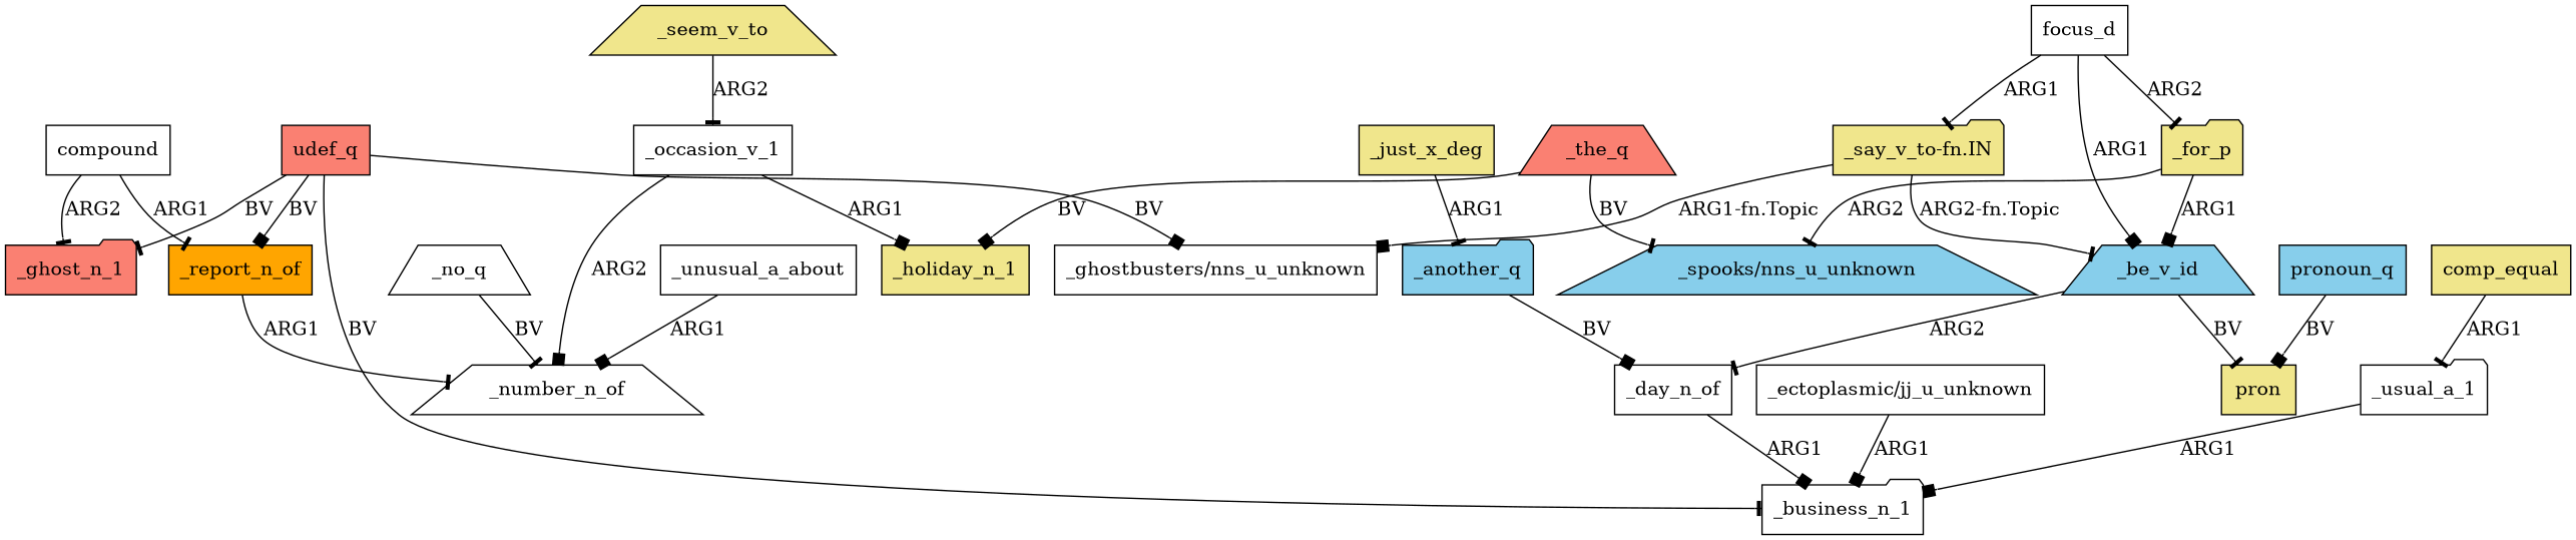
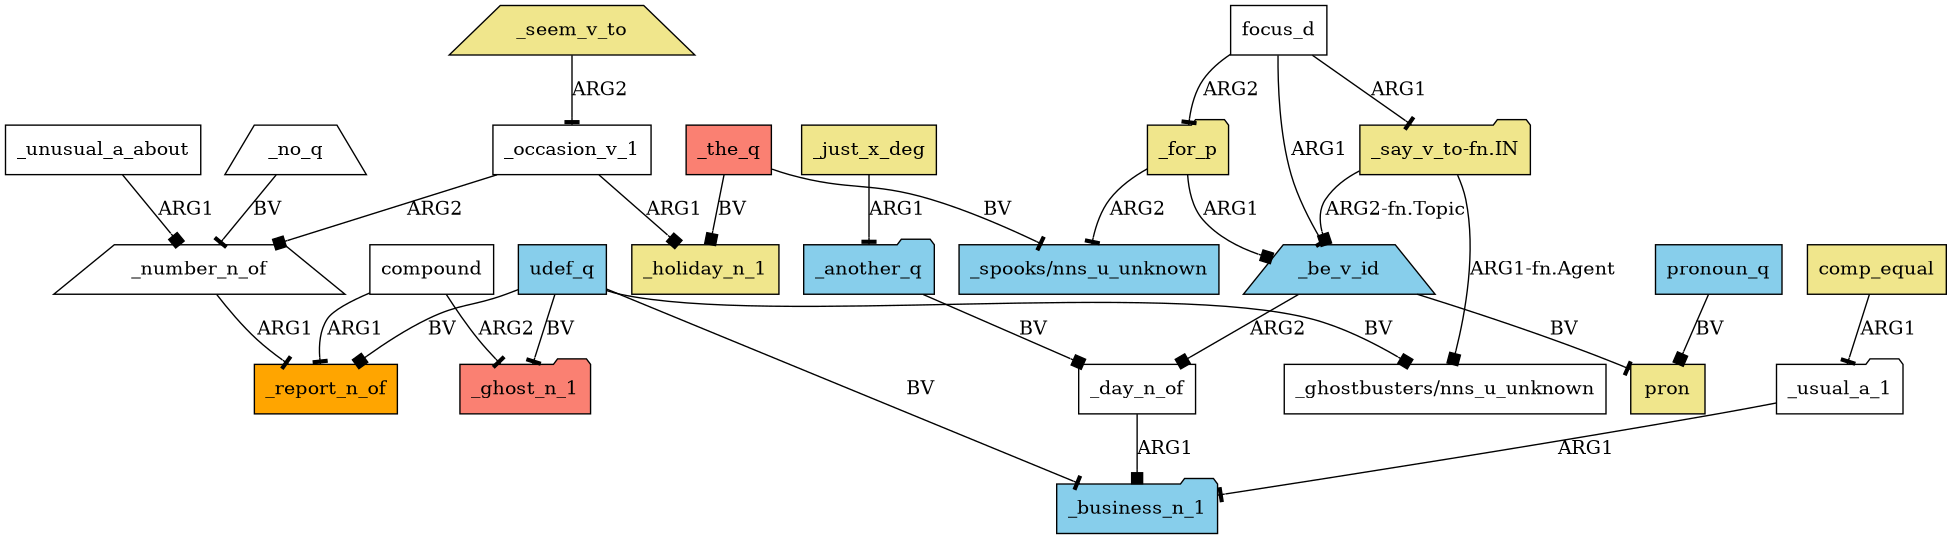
  digraph {
    node [fillcolor=white shape=box style=filled]
    edge [arrowhead=tee]
    _ghost_n_1 [fillcolor=salmon shape=folder]
    compound
    _report_n_of [fillcolor=orange]
-   _business_n_1 [shape=folder]
+   _business_n_1 [fillcolor=skyblue shape=folder]
    _day_n_of
    _just_x_deg [fillcolor=khaki]
    _another_q [fillcolor=skyblue shape=folder]
    _holiday_n_1 [fillcolor=khaki]
    _occasion_v_1
    _number_n_of [shape=trapezium]
    _be_v_id [fillcolor=skyblue shape=trapezium]
    pron [fillcolor=khaki]
    _no_q [shape=trapezium]
-   udef_q [fillcolor=salmon]
+   udef_q [fillcolor=skyblue]
    "_ghostbusters/nns_u_unknown"
-   _the_q [fillcolor=salmon shape=trapezium]
-   "_spooks/nns_u_unknown" [fillcolor=skyblue shape=trapezium]
-   "_ectoplasmic/jj_u_unknown"
+   _the_q [fillcolor=salmon]
+   "_spooks/nns_u_unknown" [fillcolor=skyblue]
    focus_d
    _for_p [fillcolor=khaki shape=folder]
    "_say_v_to-fn.IN" [fillcolor=khaki shape=folder]
    pronoun_q [fillcolor=skyblue]
    _usual_a_1 [shape=folder]
    _seem_v_to [fillcolor=khaki shape=trapezium]
    comp_equal [fillcolor=khaki]
    _unusual_a_about
    compound -> _ghost_n_1 [label=ARG2]
    compound -> _report_n_of [label=ARG1]
    _day_n_of -> _business_n_1 [arrowhead=box label=ARG1]
    _just_x_deg -> _another_q [label=ARG1]
    _another_q -> _day_n_of [arrowhead=box label=BV]
    _occasion_v_1 -> _holiday_n_1 [arrowhead=box label=ARG1]
    _occasion_v_1 -> _number_n_of [arrowhead=box label=ARG2]
-   _report_n_of -> _number_n_of [label=ARG1]
-   _be_v_id -> _day_n_of [label=ARG2]
+   _number_n_of -> _report_n_of [label=ARG1]
+   _be_v_id -> _day_n_of [arrowhead=box label=ARG2]
    _be_v_id -> pron [label=BV]
    _no_q -> _number_n_of [label=BV]
    udef_q -> _ghost_n_1 [label=BV]
    udef_q -> _report_n_of [arrowhead=box label=BV]
    udef_q -> _business_n_1 [label=BV]
    udef_q -> "_ghostbusters/nns_u_unknown" [arrowhead=box label=BV]
    _the_q -> _holiday_n_1 [arrowhead=box label=BV]
    _the_q -> "_spooks/nns_u_unknown" [label=BV]
-   "_ectoplasmic/jj_u_unknown" -> _business_n_1 [arrowhead=box label=ARG1]
-   focus_d -> _be_v_id [arrowhead=box label=ARG1]
+   focus_d -> _be_v_id [label=ARG1]
    focus_d -> _for_p [label=ARG2]
    focus_d -> "_say_v_to-fn.IN" [label=ARG1]
    _for_p -> _be_v_id [arrowhead=box label=ARG1]
    _for_p -> "_spooks/nns_u_unknown" [label=ARG2]
-   "_say_v_to-fn.IN" -> _be_v_id [label="ARG2-fn.Topic"]
-   "_say_v_to-fn.IN" -> "_ghostbusters/nns_u_unknown" [arrowhead=box label="ARG1-fn.Topic"]
+   "_say_v_to-fn.IN" -> _be_v_id [arrowhead=box label="ARG2-fn.Topic"]
+   "_say_v_to-fn.IN" -> "_ghostbusters/nns_u_unknown" [arrowhead=box label="ARG1-fn.Agent"]
    pronoun_q -> pron [arrowhead=box label=BV]
-   _usual_a_1 -> _business_n_1 [arrowhead=box label=ARG1]
+   _usual_a_1 -> _business_n_1 [label=ARG1]
    _seem_v_to -> _occasion_v_1 [label=ARG2]
    comp_equal -> _usual_a_1 [label=ARG1]
    _unusual_a_about -> _number_n_of [arrowhead=box label=ARG1]
  }
